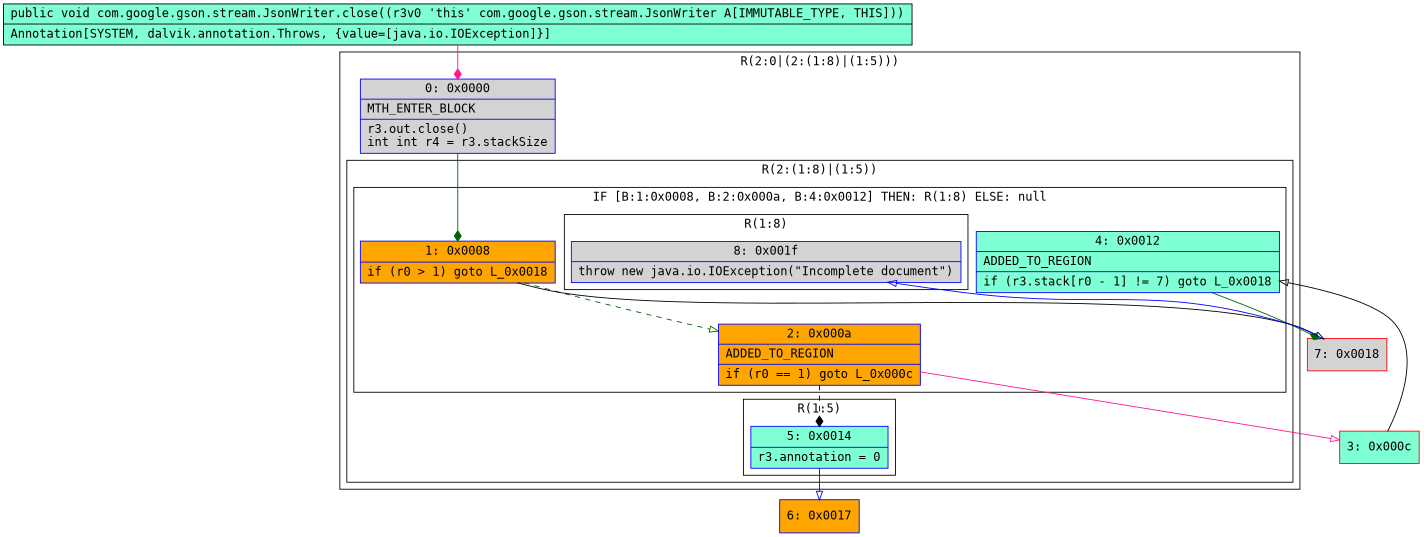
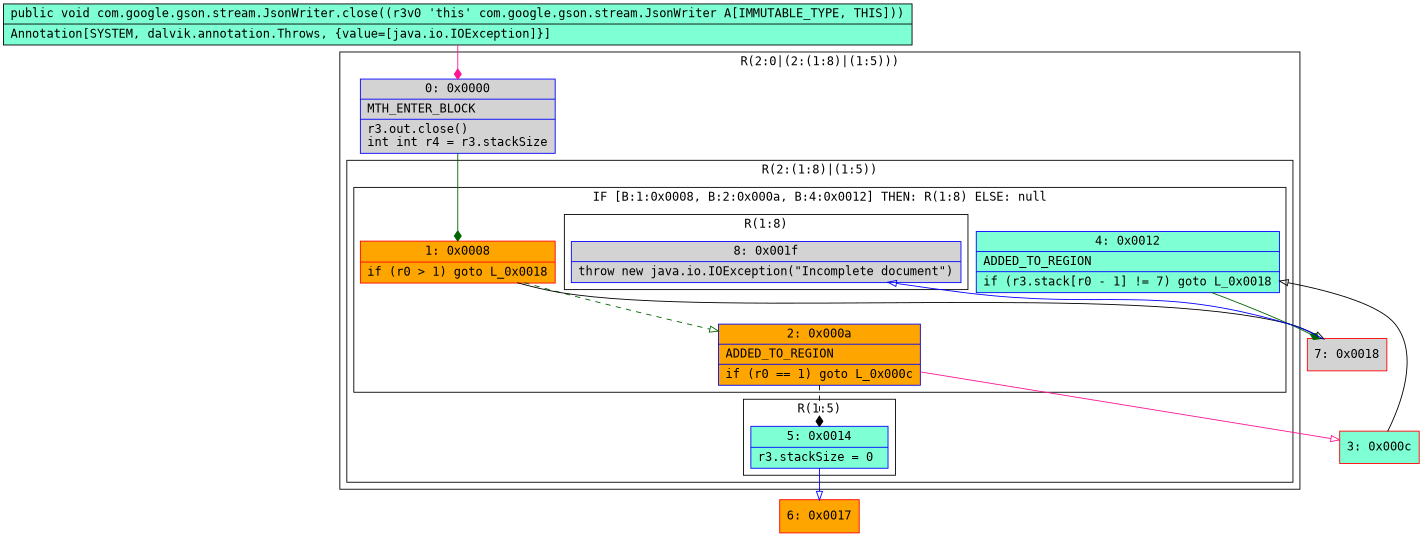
  digraph {
    fontname="DejaVu Sans Mono"
    node [color=blue fillcolor=aquamarine fontname="DejaVu Sans Mono" shape=record style=filled]
    edge [arrowhead=onormal color=darkgreen fontname="DejaVu Sans Mono"]
    n1 [fillcolor=lightgrey label="{8\:\ 0x001f|throw new java.io.IOException(\"Incomplete document\")\l}"]
-   n2 [fillcolor=orange label="{1\:\ 0x0008|if (r0 \> 1) goto L_0x0018\l}"]
+   n2 [color=red fillcolor=orange label="{1\:\ 0x0008|if (r0 \> 1) goto L_0x0018\l}"]
    n3 [fillcolor=orange label="{2\:\ 0x000a|ADDED_TO_REGION\l|if (r0 == 1) goto L_0x000c\l}"]
    n4 [label="{4\:\ 0x0012|ADDED_TO_REGION\l|if (r3.stack[r0 \- 1] != 7) goto L_0x0018\l}"]
-   n5 [label="{5\:\ 0x0014|r3.annotation = 0\l}"]
+   n5 [label="{5\:\ 0x0014|r3.stackSize = 0\l}"]
    n6 [fillcolor=lightgrey label="{0\:\ 0x0000|MTH_ENTER_BLOCK\l|r3.out.close()\lint int r4 = r3.stackSize\l}"]
    n7 [color=red fillcolor=lightgrey label="{7\:\ 0x0018}"]
    n8 [color=red label="{3\:\ 0x000c}"]
-   n9 [fillcolor=orange label="{6\:\ 0x0017}"]
+   n9 [color=red fillcolor=orange label="{6\:\ 0x0017}"]
    n10 [label="{public void com.google.gson.stream.JsonWriter.close((r3v0 'this' com.google.gson.stream.JsonWriter A[IMMUTABLE_TYPE, THIS]))  | Annotation[SYSTEM, dalvik.annotation.Throws, \{value=[java.io.IOException]\}]\l}" color=""]
    subgraph cluster_1 {
      label="R(2:0|(2:(1:8)|(1:5)))"
      n6
      subgraph cluster_2 {
        label="R(2:(1:8)|(1:5))"
        subgraph cluster_3 {
          label="IF [B:1:0x0008, B:2:0x000a, B:4:0x0012] THEN: R(1:8) ELSE: null"
          n2
          n3
          n4
          subgraph cluster_4 {
            label="R(1:8)"
            n1
          }
        }
        subgraph cluster_5 {
          label="R(1:5)"
          n5
        }
      }
    }
    n2 -> n3 [style=dashed]
    n2 -> n7 [color=black]
    n3 -> n5 [arrowhead=diamond color=black style=dashed]
    n3 -> n8 [color=deeppink]
    n4 -> n7 [arrowhead=diamond]
    n5 -> n9 [color=blue]
    n6 -> n2 [arrowhead=diamond]
    n7 -> n1 [color=blue]
    n8 -> n4 [color=black]
    n10 -> n6 [arrowhead=diamond color=deeppink]
  }
